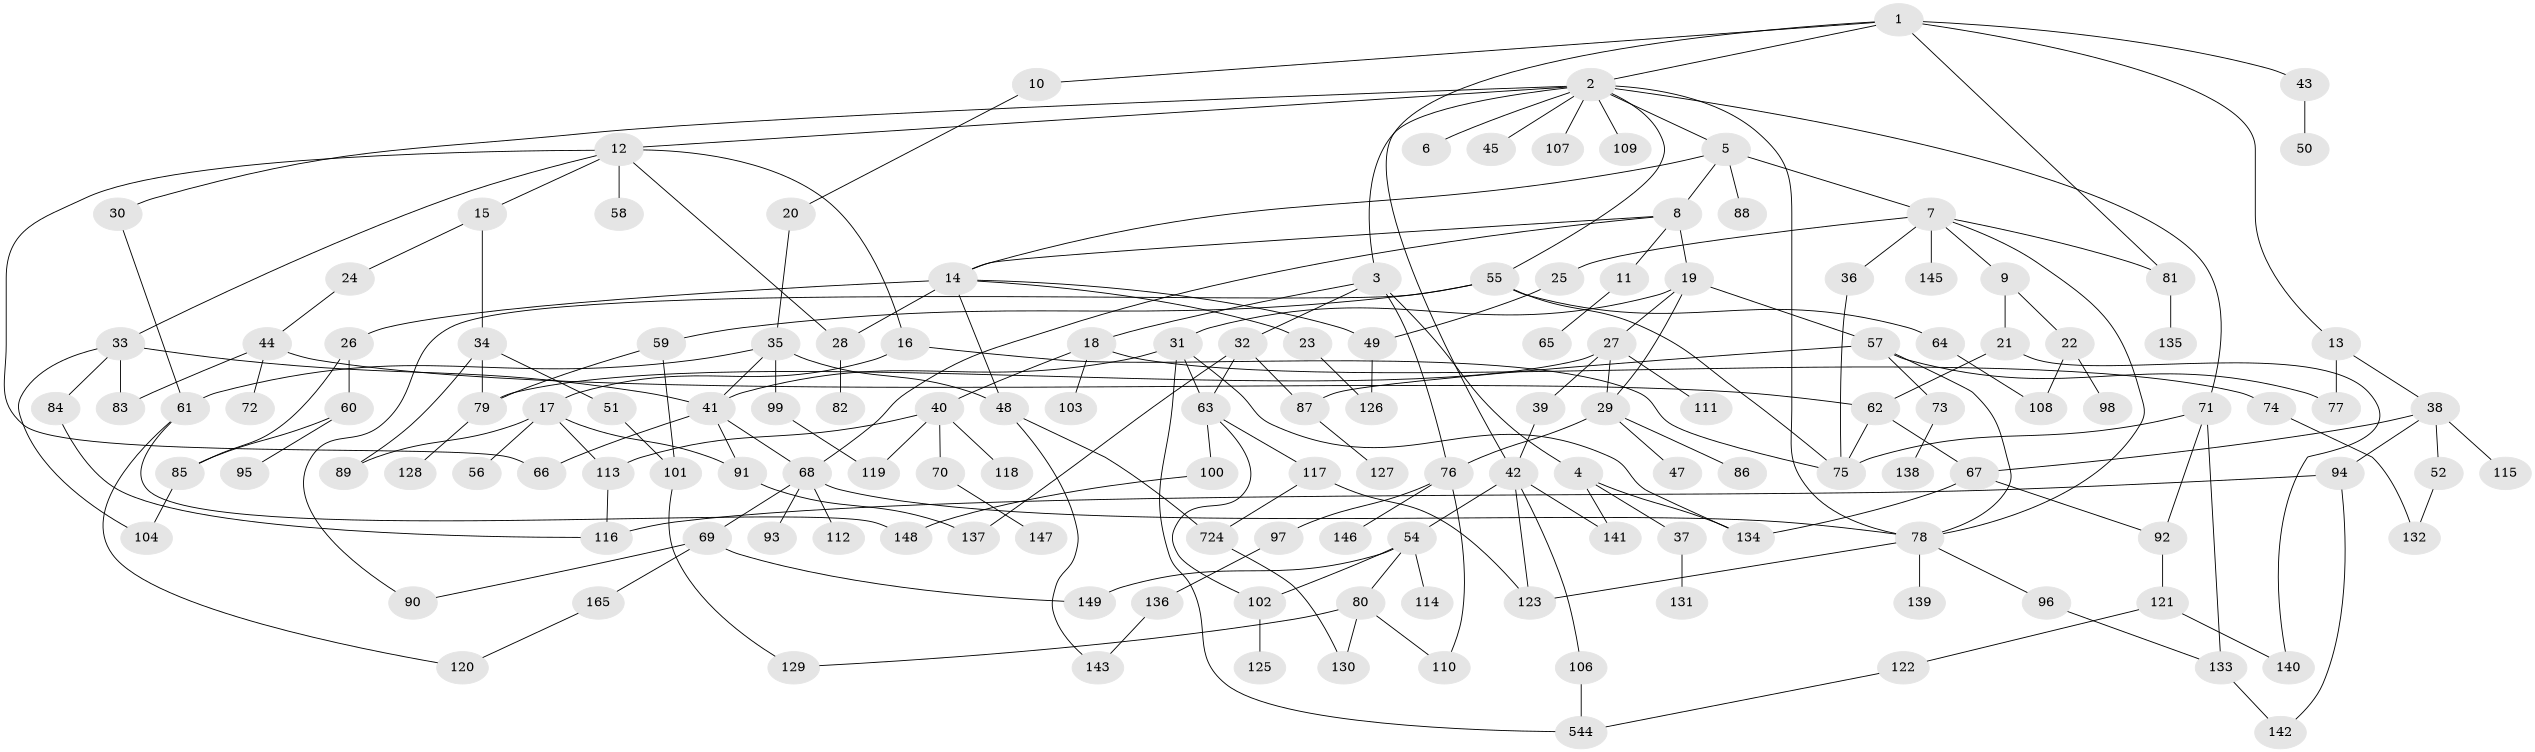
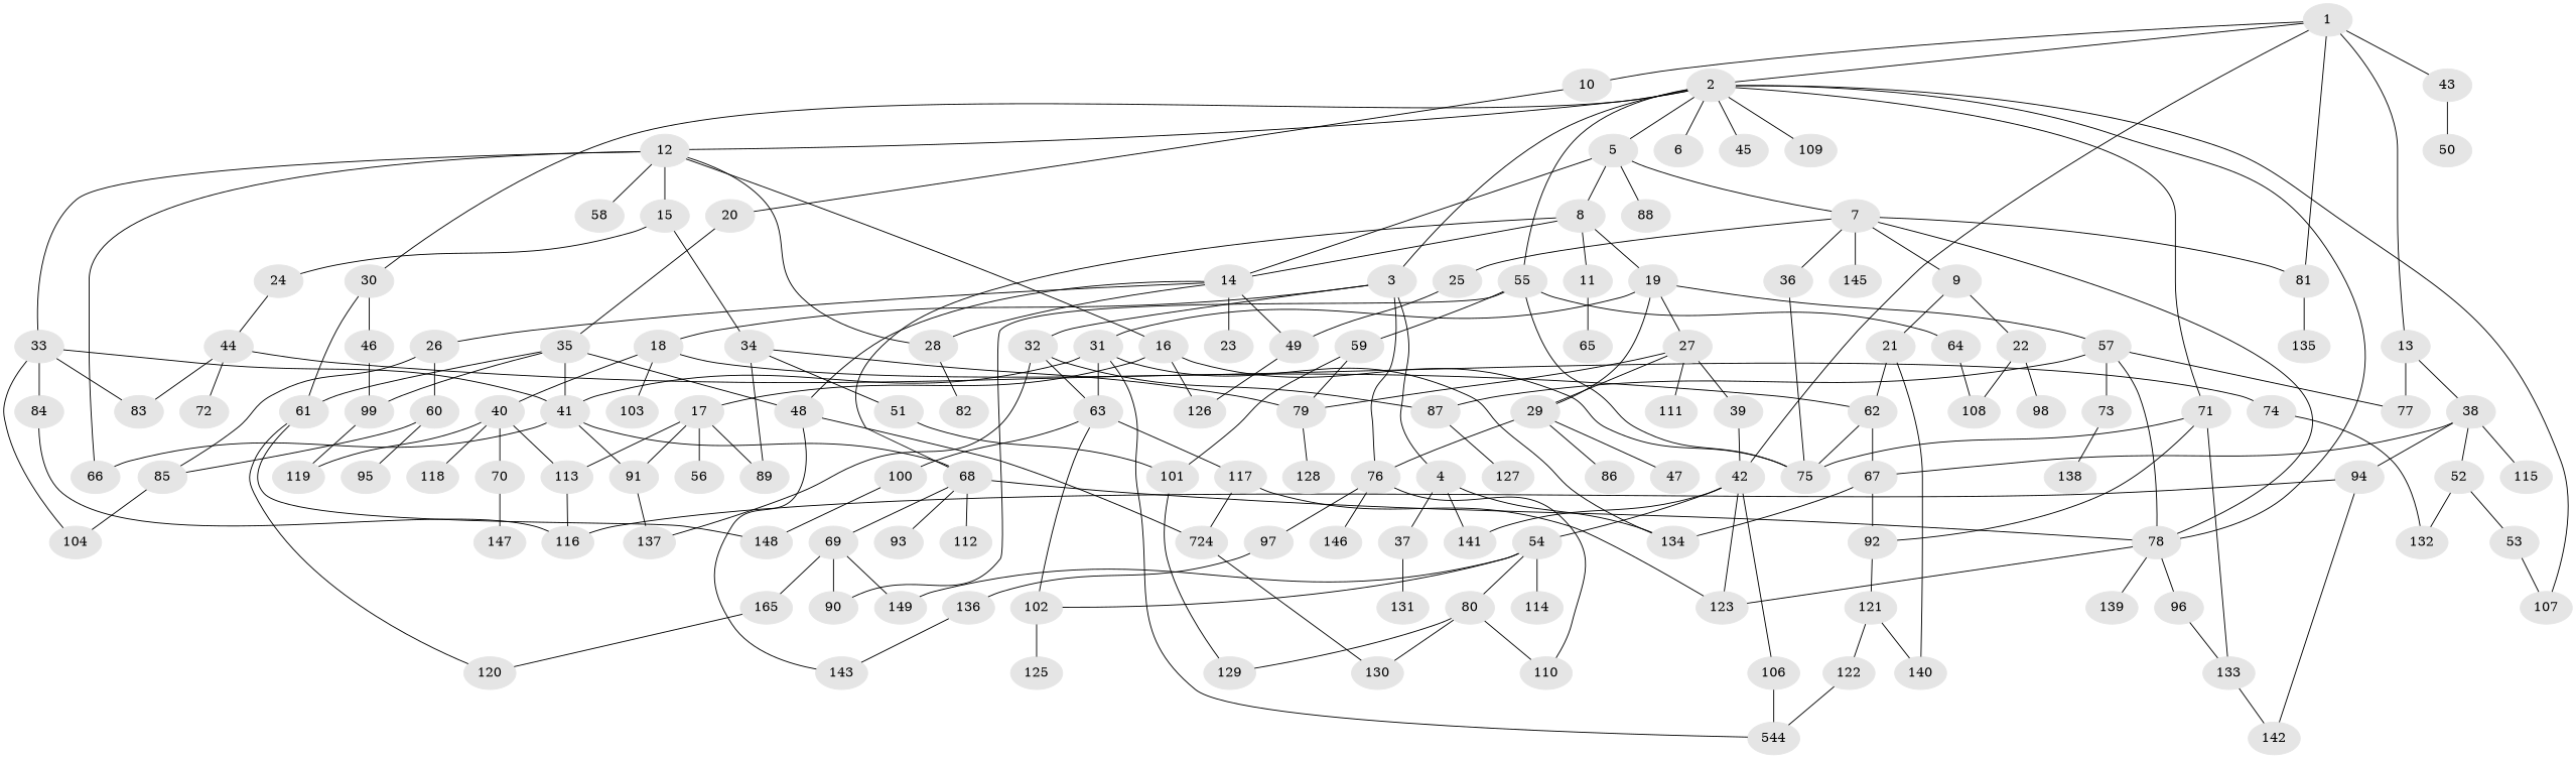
  graph {
    node [color=gray90 style=filled]
    1
    2
    10
    13
    42
    43
    81
    3
    5
    6
    12
    30
    45
    55
    71
    78
    107
    109
    20
    38
    77
    141
    54
    106
    123
    50
    135
    4
    18
    32
    76
    7
    8
    14
    88
    15
    16
    28
    33
    58
    66
+   46
    61
    75
    59
    64
    90
    92
    133
    96
    139
    37
    134
    40
    74
    103
    63
    87
    137
    97
    110
    146
    131
    9
    25
    36
    145
    11
    19
    68
    23
    26
    48
    49
    21
    22
    65
    27
    29
    31
    57
    69
    93
    112
    62
    140
    98
    108
    35
    24
    34
    17
    126
    82
    41
    83
    84
    104
    52
    67
    94
    115
    60
    85
    n105 [label=724]
    143
    44
    89
    79
    51
    56
    91
    113
    116
    70
    118
    119
    132
    39
    111
    47
    86
    n123 [label=544]
    73
    99
    72
    95
    128
    120
    148
    102
    100
    117
    127
    101
+   53
    142
    147
    80
    114
    149
    130
    129
    125
    138
    121
    n147 [label=165]
    136
    122
    1 -- 2
    1 -- 10
    1 -- 13
    1 -- 42
    1 -- 43
    1 -- 81
    2 -- 3
    2 -- 5
    2 -- 6
    2 -- 12
    2 -- 30
    2 -- 45
    2 -- 55
    2 -- 71
    2 -- 78
    2 -- 107
    2 -- 109
    10 -- 20
    13 -- 38
    13 -- 77
    42 -- 141
    42 -- 54
    42 -- 106
    42 -- 123
    43 -- 50
    81 -- 135
    3 -- 4
    3 -- 18
    3 -- 32
    3 -- 76
    5 -- 7
    5 -- 8
    5 -- 14
    5 -- 88
    12 -- 15
    12 -- 16
    12 -- 28
    12 -- 33
    12 -- 58
    12 -- 66
+   30 -- 46
    30 -- 61
    55 -- 75
    55 -- 59
    55 -- 64
    55 -- 90
    71 -- 75
    71 -- 92
    71 -- 133
    78 -- 123
    78 -- 96
    78 -- 139
    20 -- 35
    38 -- 52
    38 -- 67
    38 -- 94
    38 -- 115
    54 -- 102
    54 -- 80
    54 -- 114
    54 -- 149
    106 -- n123
    4 -- 141
    4 -- 37
    4 -- 134
    18 -- 40
    18 -- 74
    18 -- 103
    32 -- 63
    32 -- 87
    32 -- 137
    76 -- 97
    76 -- 110
    76 -- 146
    7 -- 81
    7 -- 78
    7 -- 9
    7 -- 25
    7 -- 36
    7 -- 145
    8 -- 14
    8 -- 11
    8 -- 19
    8 -- 68
    14 -- 28
    14 -- 23
    14 -- 26
    14 -- 48
    14 -- 49
    15 -- 24
    15 -- 34
    16 -- 75
    16 -- 17
-   23 -- 126
+   16 -- 126
    28 -- 82
    33 -- 41
    33 -- 83
    33 -- 84
    33 -- 104
+   46 -- 99
    61 -- 120
    61 -- 148
    59 -- 79
    59 -- 101
    64 -- 108
    92 -- 121
    133 -- 142
    96 -- 133
    37 -- 131
    40 -- 113
    40 -- 70
    40 -- 118
    40 -- 119
    74 -- 132
    63 -- 102
    63 -- 100
    63 -- 117
    87 -- 127
    97 -- 136
    9 -- 21
    9 -- 22
    25 -- 49
    36 -- 75
    11 -- 65
    19 -- 27
    19 -- 29
    19 -- 31
    19 -- 57
    68 -- 78
    68 -- 69
    68 -- 93
    68 -- 112
    26 -- 60
    26 -- 85
    48 -- n105
    48 -- 143
    49 -- 126
    21 -- 62
    21 -- 140
    22 -- 98
    22 -- 108
    27 -- 29
    27 -- 79
    27 -- 39
    27 -- 111
    29 -- 76
    29 -- 47
    29 -- 86
    31 -- 134
    31 -- 63
    31 -- 41
    31 -- n123
    57 -- 78
    57 -- 77
    57 -- 87
    57 -- 73
    69 -- 90
    69 -- 149
    69 -- n147
    62 -- 75
    62 -- 67
    35 -- 61
    35 -- 48
    35 -- 41
    35 -- 99
    24 -- 44
    34 -- 89
    34 -- 79
    34 -- 51
    17 -- 89
    17 -- 56
    17 -- 91
    17 -- 113
    41 -- 66
    41 -- 68
    41 -- 91
    84 -- 116
    52 -- 132
+   52 -- 53
    67 -- 92
    67 -- 134
    94 -- 116
    94 -- 142
    60 -- 85
    60 -- 95
    85 -- 104
    n105 -- 130
    44 -- 62
    44 -- 83
    44 -- 72
    79 -- 128
    51 -- 101
    91 -- 137
    113 -- 116
    70 -- 147
    39 -- 42
    73 -- 138
    99 -- 119
    102 -- 125
    100 -- 148
    117 -- 123
    117 -- n105
    101 -- 129
+   53 -- 107
    80 -- 110
    80 -- 130
    80 -- 129
    121 -- 140
    121 -- 122
    n147 -- 120
    136 -- 143
    122 -- n123
  }
